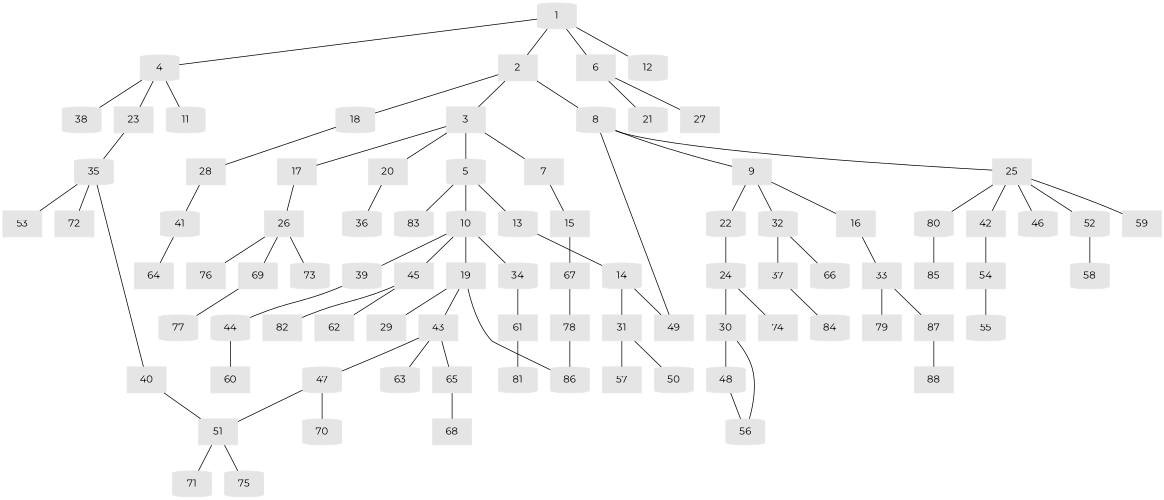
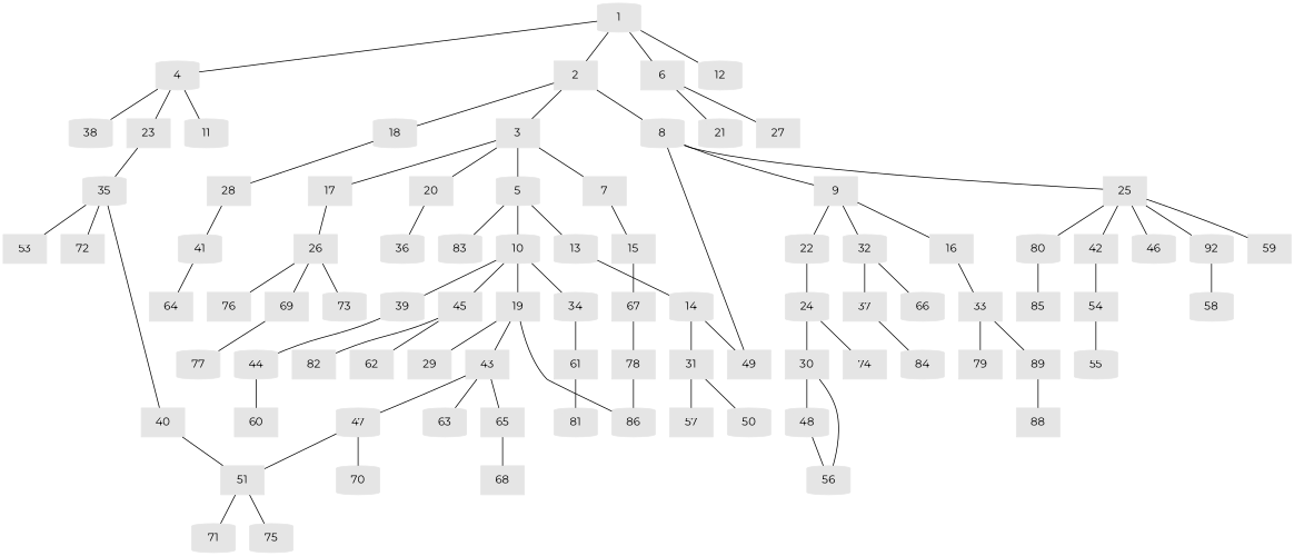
  graph {
    fontname=Montserrat
    node [color=gray90 fontname=Montserrat shape=box style=filled]
    edge [fontname=Montserrat]
    1 [shape=cylinder]
    2
    4 [shape=cylinder]
    6
    12 [shape=cylinder]
    3
    8 [shape=cylinder]
    18 [shape=cylinder]
    11 [shape=cylinder]
    23
    38 [shape=cylinder]
    21 [shape=cylinder]
    27
    5 [shape=cylinder]
    7
    17
    20
    9
    25
    49
    28
    10 [shape=cylinder]
    13 [shape=cylinder]
    83 [shape=cylinder]
    15
    26
    36 [shape=cylinder]
    35 [shape=cylinder]
    19
    34 [shape=cylinder]
    39 [shape=cylinder]
    45
    14 [shape=cylinder]
    67
    16
    22 [shape=cylinder]
    32 [shape=cylinder]
    42
    46 [shape=cylinder]
-   52 [shape=cylinder]
+   52 [shape=cylinder label=92]
    59
    80 [shape=cylinder]
    33
    24 [shape=cylinder]
    37
    66 [shape=cylinder]
    29
    43
    86 [shape=cylinder]
    61
    44 [shape=cylinder]
    62
    82
    31
    50 [shape=cylinder]
    57
    78
    79
-   87
+   87 [label=89]
    69
    73 [shape=cylinder]
    76
    41 [shape=cylinder]
    47 [shape=cylinder]
    63 [shape=cylinder]
    65
    30
    74
    40
    53
    72
    48 [shape=cylinder]
    56 [shape=cylinder]
    54
    58 [shape=cylinder]
    85
    77 [shape=cylinder]
    64
    84 [shape=cylinder]
    88
    81 [shape=cylinder]
    51
    60
    71 [shape=cylinder]
    75 [shape=cylinder]
    55 [shape=cylinder]
    70 [shape=cylinder]
    68
    1 -- 2
    1 -- 4
    1 -- 6
    1 -- 12
    2 -- 3
    2 -- 8
    2 -- 18
    4 -- 11
    4 -- 23
    4 -- 38
    6 -- 21
    6 -- 27
    3 -- 5
    3 -- 7
    3 -- 17
    3 -- 20
    8 -- 9
    8 -- 25
    8 -- 49
    18 -- 28
    23 -- 35
    5 -- 10
    5 -- 13
    5 -- 83
    7 -- 15
    17 -- 26
    20 -- 36
    9 -- 16
    9 -- 22
    9 -- 32
    25 -- 42
    25 -- 46
    25 -- 52
    25 -- 59
    25 -- 80
    28 -- 41
    10 -- 19
    10 -- 34
    10 -- 39
    10 -- 45
    13 -- 14
    15 -- 67
    26 -- 69
    26 -- 73
    26 -- 76
    35 -- 40
    35 -- 53
    35 -- 72
    19 -- 29
    19 -- 43
    19 -- 86
    34 -- 61
    39 -- 44
    45 -- 62
    45 -- 82
    14 -- 49
    14 -- 31
    67 -- 78
    16 -- 33
    22 -- 24
    32 -- 37
    32 -- 66
    42 -- 54
    52 -- 58
    80 -- 85
    33 -- 79
    33 -- 87
    24 -- 30
    24 -- 74
    37 -- 84
    43 -- 47
    43 -- 63
    43 -- 65
    61 -- 81
    44 -- 60
    31 -- 50
    31 -- 57
    78 -- 86
    87 -- 88
    69 -- 77
    41 -- 64
    47 -- 51
    47 -- 70
    65 -- 68
    30 -- 48
    30 -- 56
    40 -- 51
    48 -- 56
    54 -- 55
    51 -- 71
    51 -- 75
  }
